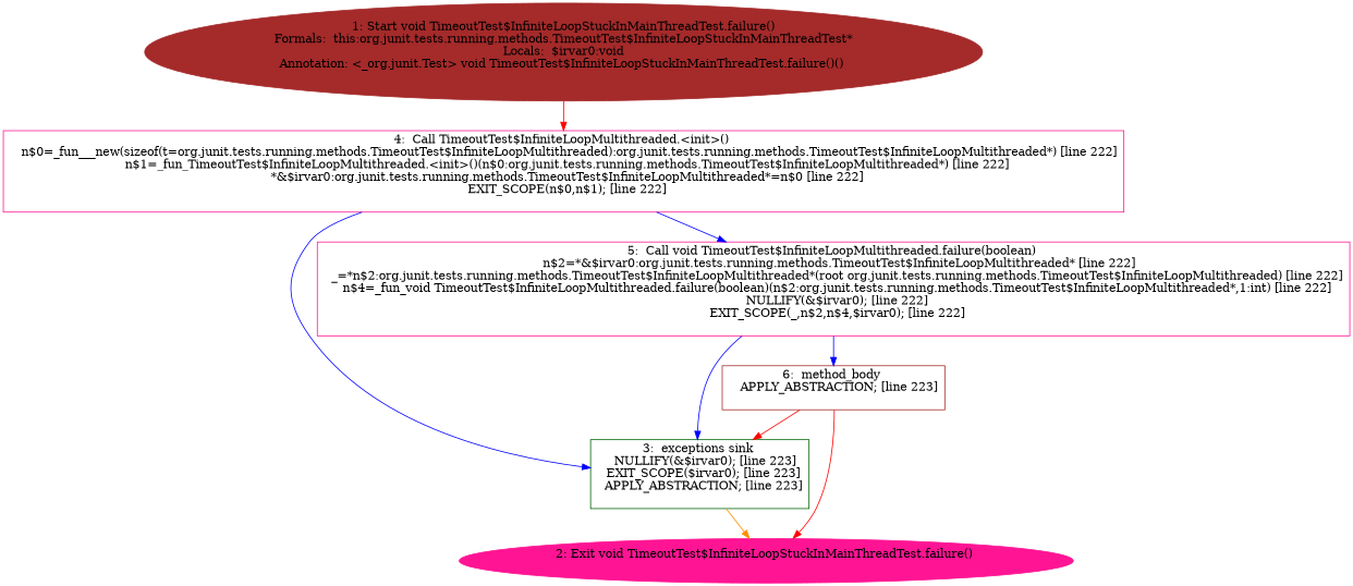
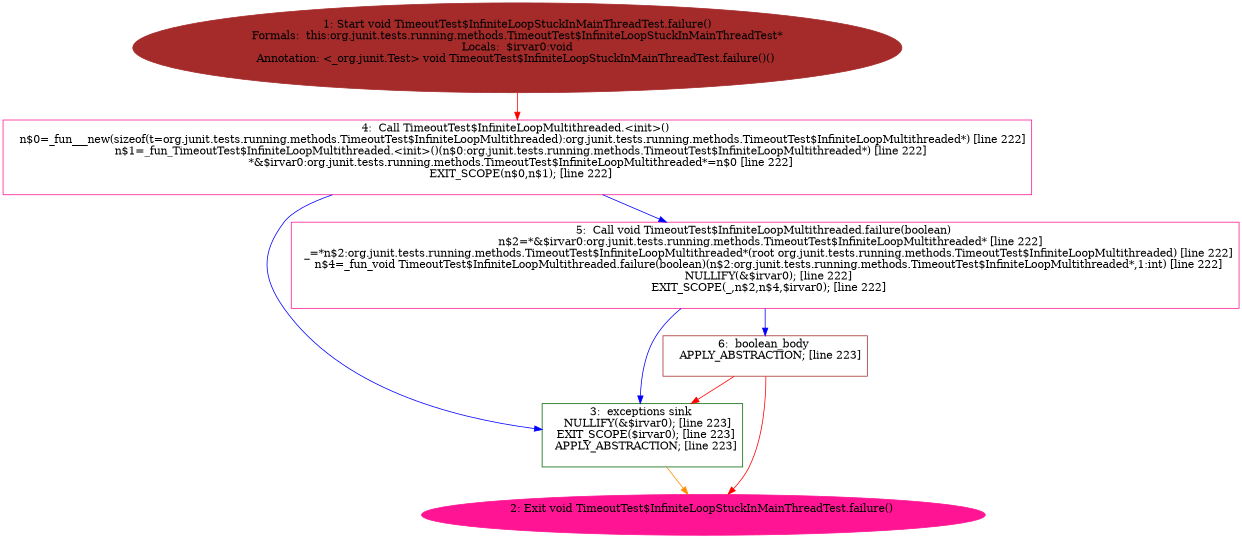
  digraph {
    node [color=deeppink shape=box]
    edge [color=blue]
    n1 [color=brown label="1: Start void TimeoutTest$InfiniteLoopStuckInMainThreadTest.failure()\nFormals:  this:org.junit.tests.running.methods.TimeoutTest$InfiniteLoopStuckInMainThreadTest*\nLocals:  $irvar0:void\nAnnotation: <_org.junit.Test> void TimeoutTest$InfiniteLoopStuckInMainThreadTest.failure()() \n  " style=filled shape=""]
    n2 [label="4:  Call TimeoutTest$InfiniteLoopMultithreaded.<init>() \n   n$0=_fun___new(sizeof(t=org.junit.tests.running.methods.TimeoutTest$InfiniteLoopMultithreaded):org.junit.tests.running.methods.TimeoutTest$InfiniteLoopMultithreaded*) [line 222]\n  n$1=_fun_TimeoutTest$InfiniteLoopMultithreaded.<init>()(n$0:org.junit.tests.running.methods.TimeoutTest$InfiniteLoopMultithreaded*) [line 222]\n  *&$irvar0:org.junit.tests.running.methods.TimeoutTest$InfiniteLoopMultithreaded*=n$0 [line 222]\n  EXIT_SCOPE(n$0,n$1); [line 222]\n "]
    n3 [label="3:  exceptions sink \n   NULLIFY(&$irvar0); [line 223]\n  EXIT_SCOPE($irvar0); [line 223]\n  APPLY_ABSTRACTION; [line 223]\n " color=darkgreen]
    n4 [label="5:  Call void TimeoutTest$InfiniteLoopMultithreaded.failure(boolean) \n   n$2=*&$irvar0:org.junit.tests.running.methods.TimeoutTest$InfiniteLoopMultithreaded* [line 222]\n  _=*n$2:org.junit.tests.running.methods.TimeoutTest$InfiniteLoopMultithreaded*(root org.junit.tests.running.methods.TimeoutTest$InfiniteLoopMultithreaded) [line 222]\n  n$4=_fun_void TimeoutTest$InfiniteLoopMultithreaded.failure(boolean)(n$2:org.junit.tests.running.methods.TimeoutTest$InfiniteLoopMultithreaded*,1:int) [line 222]\n  NULLIFY(&$irvar0); [line 222]\n  EXIT_SCOPE(_,n$2,n$4,$irvar0); [line 222]\n "]
    n5 [label="2: Exit void TimeoutTest$InfiniteLoopStuckInMainThreadTest.failure() \n  " style=filled shape=""]
-   n6 [label="6:  method_body \n   APPLY_ABSTRACTION; [line 223]\n " color=brown]
+   n6 [label="6:  boolean_body \n   APPLY_ABSTRACTION; [line 223]\n " color=brown]
    n1 -> n2 [color=red]
    n2 -> n3
    n2 -> n4
    n3 -> n5 [color=darkorange]
    n4 -> n3
    n4 -> n6
    n6 -> n3 [color=red]
    n6 -> n5 [color=red]
  }
